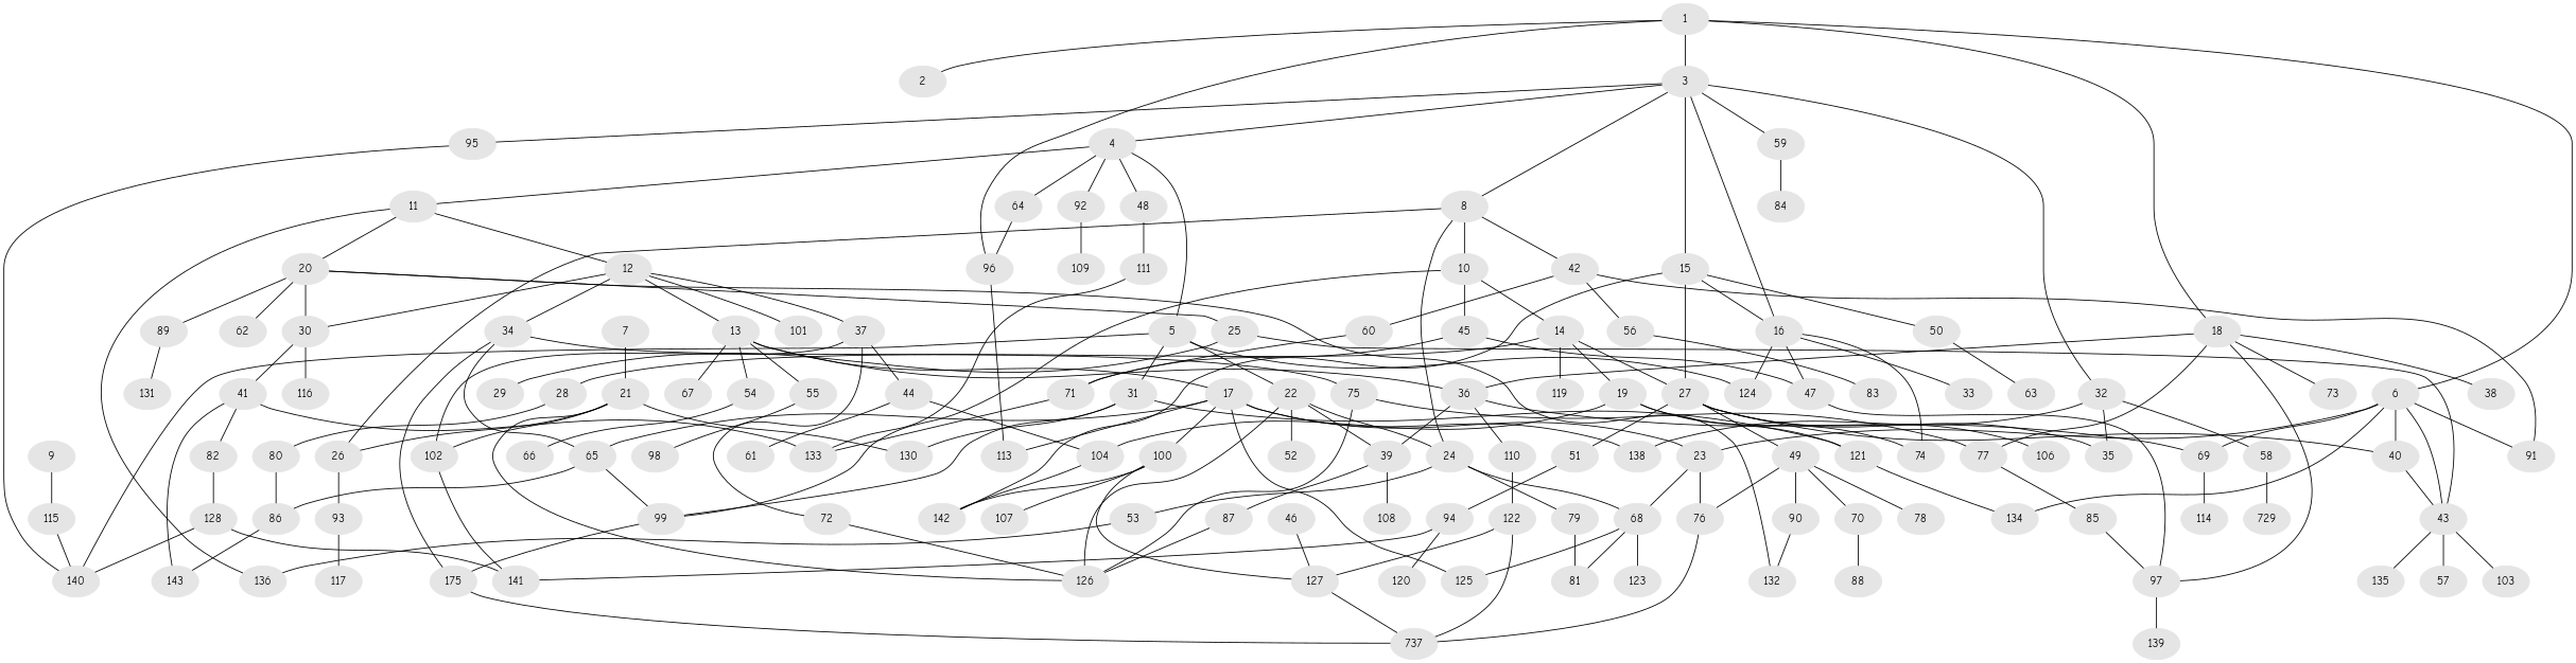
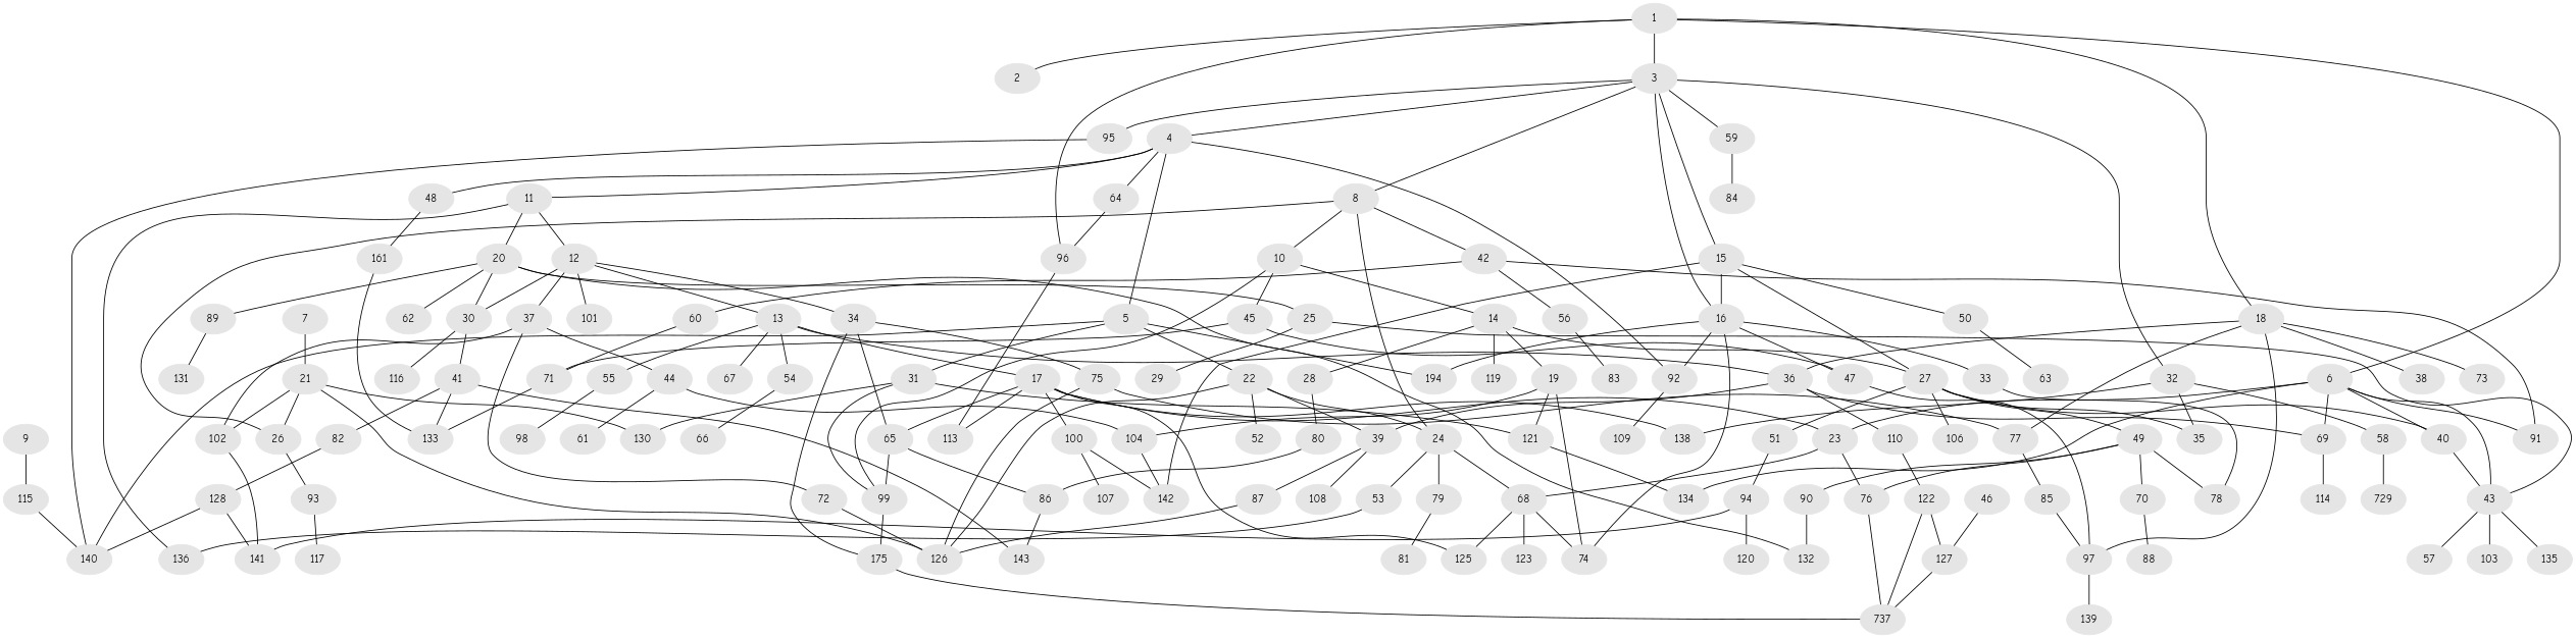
  graph {
    fontname="Comic Neue"
    node [color=gray90 fontname="Comic Neue" style=filled]
    edge [fontname="Comic Neue"]
    1
    2
    3
    6
    18
    96
    4
    8
    15
    32
    59
    95
    16
    23
    40
    43
    69
    91
    134
    36
    38
    73
    77
    97
    113
    5
    11
    48
    64
    92
    10
    24
    26
    42
    9
    115
    27
    50
    142
    138
    35
    58
    84
    140
    22
    31
-   124
+   124 [label=194]
    12
    20
    136
-   111
+   111 [label=161]
    109
    126
    39
    52
    99
    121
    130
    7
    21
    68
    76
    57
    103
    135
    114
    102
    14
    45
    53
    79
    93
    56
    60
    46
    127
    19
    28
    119
    47
    71
    n82 [label=175]
    13
    30
    34
    37
    101
    25
    62
    89
    132
    17
    54
    55
    67
    41
    116
    65
    75
    44
    72
    100
    125
    110
    66
    98
    74
    104
    49
    51
    106
    80
    33
    63
    78
    86
    107
    85
    139
    29
    131
    141
    87
    108
    81
    123
    n127 [label=737]
    117
    70
    90
    94
    82
    133
    143
    n135 [label=729]
    122
    61
    128
    83
    88
    120
    1 -- 2
    1 -- 3
    1 -- 6
    1 -- 18
    1 -- 96
    3 -- 4
    3 -- 8
    3 -- 15
    3 -- 32
    3 -- 59
    3 -- 95
    3 -- 16
    6 -- 23
    6 -- 40
    6 -- 43
    6 -- 69
    6 -- 91
    6 -- 134
    18 -- 36
    18 -- 38
    18 -- 73
    18 -- 77
    18 -- 97
    96 -- 113
    4 -- 5
    4 -- 11
    4 -- 48
    4 -- 64
    4 -- 92
    8 -- 10
    8 -- 24
    8 -- 26
    8 -- 42
    15 -- 16
    15 -- 27
    15 -- 50
    15 -- 142
    32 -- 138
    32 -- 35
    32 -- 58
    59 -- 84
    95 -- 140
+   16 -- 92
    16 -- 124
    16 -- 47
    16 -- 74
    16 -- 33
    23 -- 68
    23 -- 76
    40 -- 43
    43 -- 57
    43 -- 103
    43 -- 135
    69 -- 114
    36 -- 69
    36 -- 39
    36 -- 110
    77 -- 85
    97 -- 139
    5 -- 140
    5 -- 22
    5 -- 31
    5 -- 124
    11 -- 12
    11 -- 20
    11 -- 136
    48 -- 111
    64 -- 96
    92 -- 109
    10 -- 99
    10 -- 14
    10 -- 45
    24 -- 68
    24 -- 53
    24 -- 79
    26 -- 93
    42 -- 91
    42 -- 56
    42 -- 60
    9 -- 115
    115 -- 140
    27 -- 40
    27 -- 35
    27 -- 49
    27 -- 51
    27 -- 106
    50 -- 63
    58 -- n135
    22 -- 24
    22 -- 126
    22 -- 39
    22 -- 52
    31 -- 99
    31 -- 121
    31 -- 130
    12 -- 13
    12 -- 30
    12 -- 34
    12 -- 37
    12 -- 101
    20 -- 30
    20 -- 25
    20 -- 62
    20 -- 89
    20 -- 132
    111 -- 133
    39 -- 87
    39 -- 108
    99 -- n82
    121 -- 134
    7 -- 21
    21 -- 26
    21 -- 126
    21 -- 130
    21 -- 102
    68 -- 125
-   68 -- 81
+   68 -- 74
    68 -- 123
    76 -- n127
    102 -- 141
    14 -- 27
    14 -- 19
    14 -- 28
    14 -- 119
    45 -- 47
    45 -- 71
    53 -- 136
    79 -- 81
    93 -- 117
    56 -- 83
    60 -- 71
    46 -- 127
    127 -- n127
    19 -- 121
    19 -- 74
    19 -- 104
    28 -- 80
    47 -- 97
    71 -- 133
    n82 -- n127
    13 -- 36
    13 -- 17
    13 -- 54
    13 -- 55
    13 -- 67
    30 -- 41
    30 -- 116
    34 -- n82
    34 -- 65
    34 -- 75
    37 -- 102
    37 -- 44
    37 -- 72
    25 -- 43
    25 -- 29
    89 -- 131
    17 -- 23
    17 -- 113
    17 -- 138
    17 -- 65
    17 -- 100
    17 -- 125
    54 -- 66
    55 -- 98
    41 -- 82
    41 -- 133
    41 -- 143
    65 -- 99
    65 -- 86
    75 -- 77
    75 -- 126
    44 -- 104
    44 -- 61
    72 -- 126
    100 -- 142
-   100 -- 127
    100 -- 107
    110 -- 122
    104 -- 142
    49 -- 76
    49 -- 78
    49 -- 70
    49 -- 90
    51 -- 94
    80 -- 86
+   33 -- 78
    86 -- 143
    85 -- 97
    87 -- 126
    70 -- 88
    90 -- 132
    94 -- 141
    94 -- 120
    82 -- 128
    122 -- 127
    122 -- n127
    128 -- 140
    128 -- 141
  }
